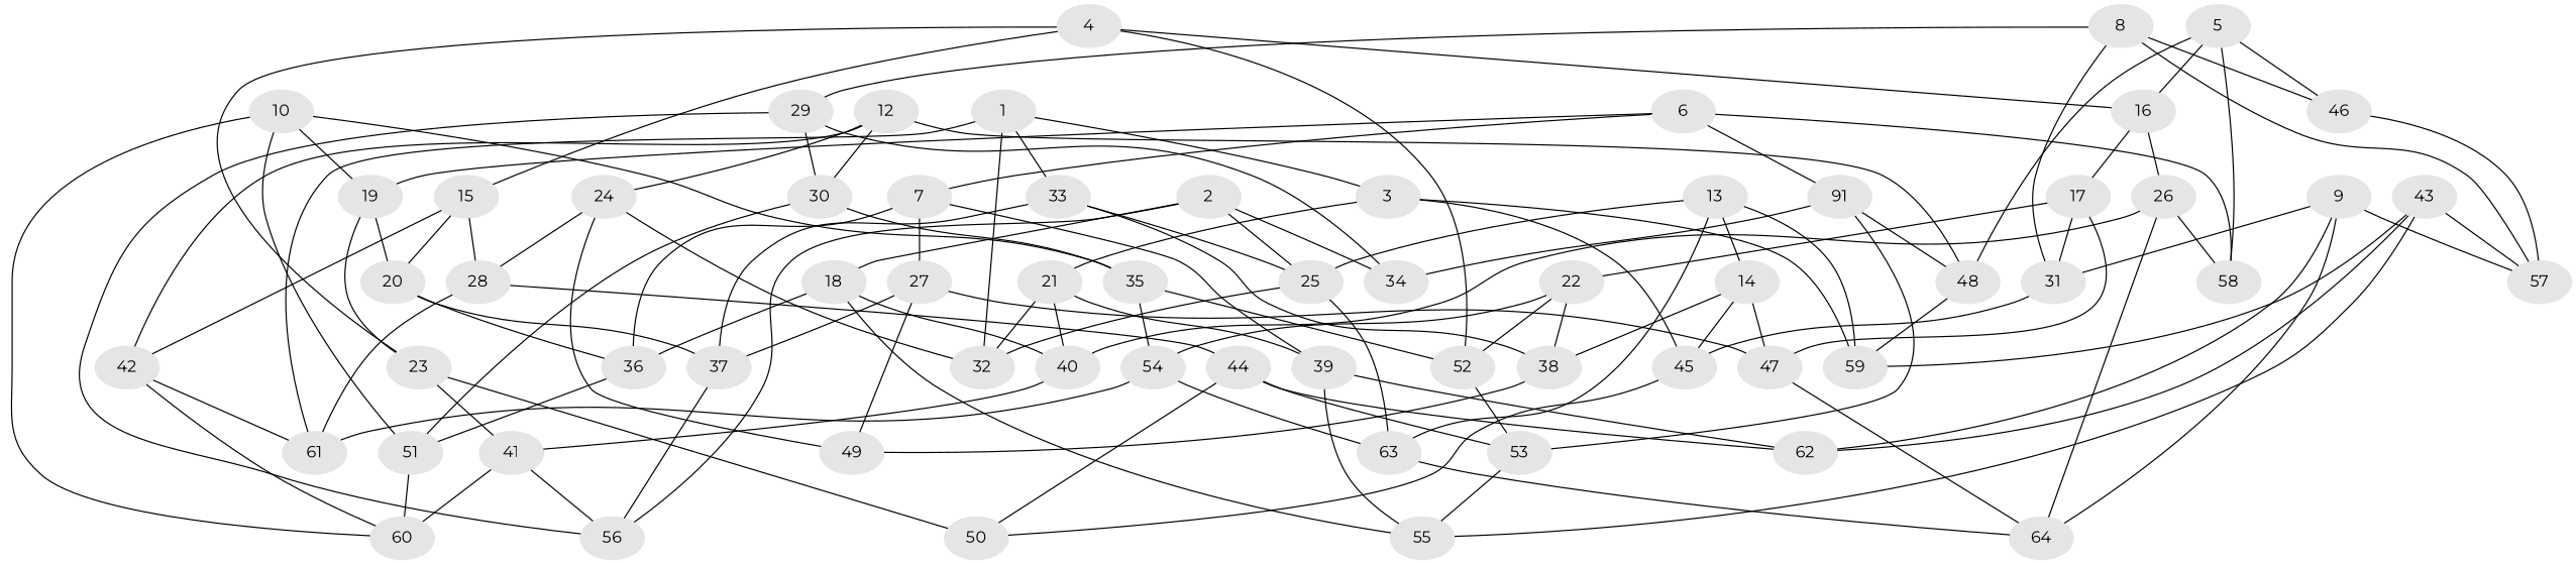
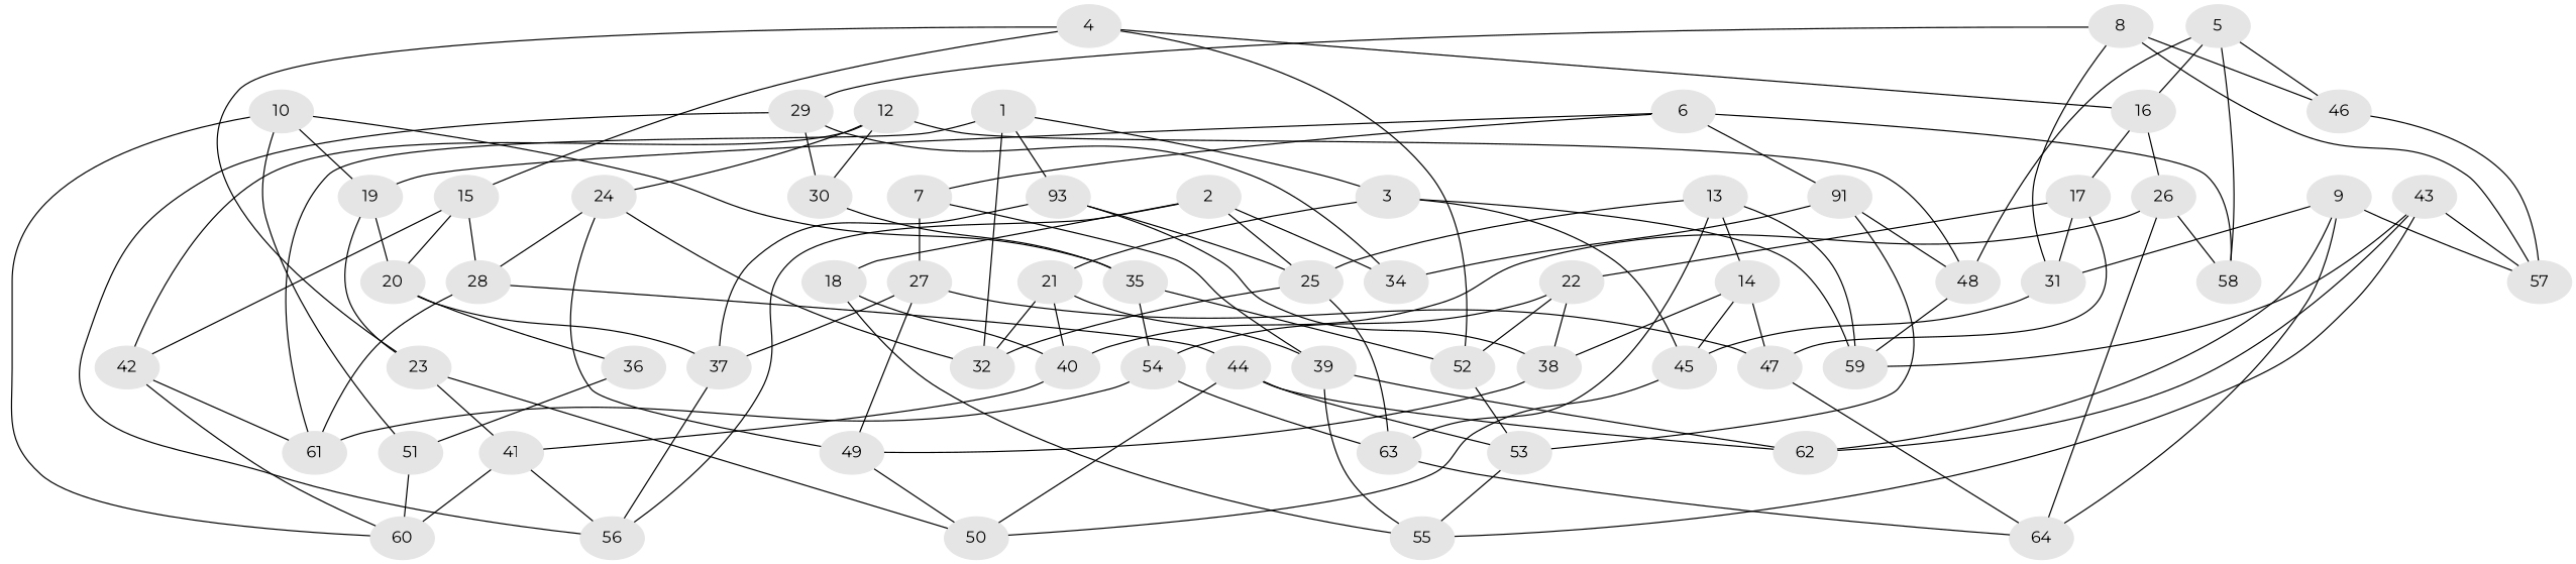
  graph {
    fontname=Montserrat
    node [color=gray90 fontname=Montserrat style=filled]
    edge [fontname=Montserrat]
    1
    3
    32
-   33
+   33 [label=93]
    61
    21
    45
    59
    25
    38
    37
    2
    18
    34
    56
    36
    40
    55
    63
    39
    50
    4
    15
    16
    23
    52
    42
    20
    28
    17
    26
    41
    53
    5
    46
    48
    58
    57
    6
    7
    n41 [label=91]
    19
    27
    47
    49
    51
    62
    8
    29
    31
    30
    9
    64
    10
    35
    60
    54
    12
    24
    13
    14
    44
    22
    43
    1 -- 3
    1 -- 32
    1 -- 33
    1 -- 61
    3 -- 21
    3 -- 45
    3 -- 59
    33 -- 25
    33 -- 38
    33 -- 37
    21 -- 32
    21 -- 40
    21 -- 39
    45 -- 50
    25 -- 32
    25 -- 63
    38 -- 49
    37 -- 56
    2 -- 25
    2 -- 18
    2 -- 34
    2 -- 56
-   18 -- 36
    18 -- 40
    18 -- 55
    36 -- 51
    40 -- 41
    63 -- 64
    39 -- 55
    39 -- 62
    4 -- 15
    4 -- 16
    4 -- 23
    4 -- 52
    15 -- 42
    15 -- 20
    15 -- 28
    16 -- 17
    16 -- 26
    23 -- 50
    23 -- 41
    52 -- 53
    42 -- 61
    42 -- 60
    20 -- 37
    20 -- 36
    28 -- 61
    28 -- 44
    17 -- 47
    17 -- 31
    17 -- 22
    26 -- 40
    26 -- 58
    26 -- 64
    41 -- 56
    41 -- 60
    53 -- 55
    5 -- 16
    5 -- 46
    5 -- 48
    5 -- 58
    46 -- 57
    48 -- 59
    6 -- 58
    6 -- 7
    6 -- n41
    6 -- 19
-   7 -- 36
    7 -- 39
    7 -- 27
    n41 -- 34
    n41 -- 53
    n41 -- 48
    19 -- 23
    19 -- 20
    27 -- 37
    27 -- 47
    27 -- 49
    47 -- 64
+   49 -- 50
    51 -- 60
    8 -- 46
    8 -- 57
    8 -- 29
    8 -- 31
    29 -- 34
    29 -- 56
    29 -- 30
    31 -- 45
-   30 -- 51
    30 -- 35
    9 -- 57
    9 -- 62
    9 -- 31
    9 -- 64
    10 -- 19
    10 -- 51
    10 -- 35
    10 -- 60
    35 -- 52
    35 -- 54
    54 -- 61
    54 -- 63
    12 -- 42
    12 -- 48
    12 -- 30
    12 -- 24
    24 -- 32
    24 -- 28
    24 -- 49
    13 -- 59
    13 -- 25
    13 -- 63
    13 -- 14
    14 -- 45
    14 -- 38
    14 -- 47
    44 -- 50
    44 -- 53
    44 -- 62
    22 -- 38
    22 -- 52
    22 -- 54
    43 -- 59
    43 -- 55
    43 -- 57
    43 -- 62
  }
